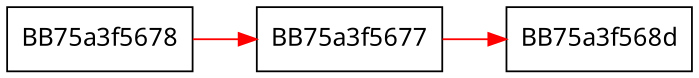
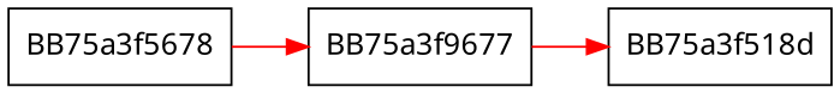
  digraph {
    fontname="Noto Sans"
    rankdir=LR
    splines=ortho
    node [fontname="Noto Sans" shape=box]
    edge [color=red fontname="Noto Sans"]
    n1 [label=BB75a3f5678]
-   BB75a3f5677
-   BB75a3f568d
+   BB75a3f5677 [label=BB75a3f9677]
+   BB75a3f568d [label=BB75a3f518d]
    n1 -> BB75a3f5677
    BB75a3f5677 -> BB75a3f568d
  }
